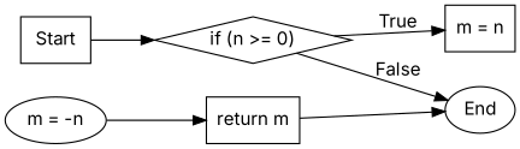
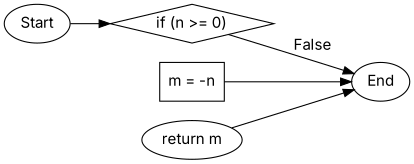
  digraph {
    fontname=Inter
    rankdir=LR
    node [fontname=Inter shape=box]
    edge [fontname=Inter]
-   n1 [label=Start]
+   n1 [label=Start shape=ellipse]
    n2 [label="if (n >= 0)" shape=diamond]
    n3 [label=End shape=ellipse]
-   n4 [label="m = n"]
-   n5 [label="m = -n" shape=ellipse]
-   n6 [label="return m"]
+   n5 [label="m = -n"]
+   n6 [label="return m" shape=ellipse]
    n1 -> n2
    n2 -> n3 [label=False]
-   n2 -> n4 [label=True]
-   n5 -> n6
+   n5 -> n3
    n6 -> n3
  }
